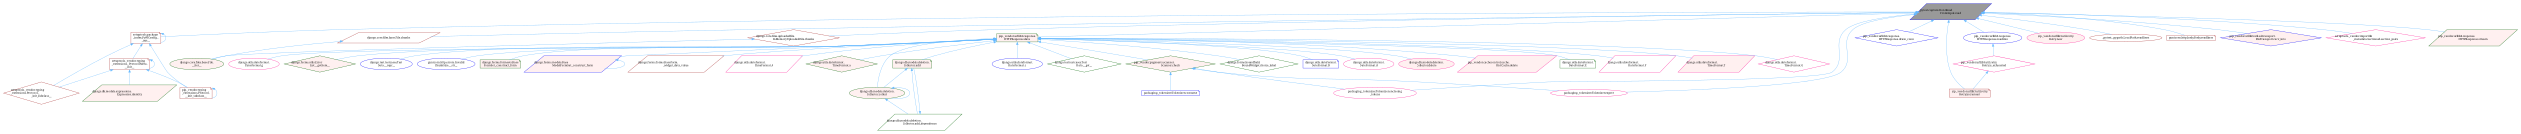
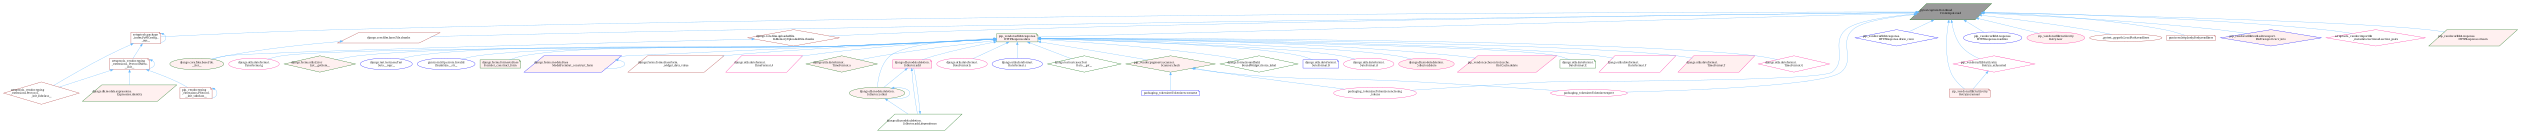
  digraph {
    fontname="Noto Serif"
    rankdir=TB
    node [color=darkgreen fillcolor=white fontname="Noto Serif" fontsize=10 shape=ellipse style=filled]
    edge [color=steelblue1 dir=back fontname="Noto Serif" fontsize=10 labelfontname=Helvetica labelfontsize=10 style=solid]
-   n1 [color=blue fillcolor=grey60 fontcolor=black height=0.2 label="_pytest.capture.DontRead\lFromInput.read" shape=parallelogram width=0.4]
+   n1 [fillcolor=grey60 fontcolor=black height=0.2 label="_pytest.capture.DontRead\lFromInput.read" shape=parallelogram width=0.4]
    n2 [color=brown height=0.2 label="setuptools.package\l_index.PyPIConfig._\l_init__" shape=note width=0.4]
    n3 [color=brown height=0.2 label="django.core.files.base.File.chunks" shape=parallelogram width=0.4]
    n4 [color=brown height=0.2 label="django.core.files.uploadedfile.\lInMemoryUploadedFile.chunks" shape=diamond width=0.4]
    n5 [fillcolor="#FFF0F0" height=0.2 label="pip._vendor.urllib3.response.\lHTTPResponse.data" shape=note width=0.4]
    n6 [color=deeppink height=0.2 label="packaging._tokenizer.Tokenizer.enclosing\l_tokens" width=0.4]
    n7 [color=deeppink height=0.2 label="packaging._tokenizer.Tokenizer.expect" width=0.4]
    n8 [color=blue height=0.2 label="pip._vendor.urllib3.response.\lHTTPResponse.drain_conn" shape=diamond width=0.4]
    n9 [color=brown fillcolor="#FFF0F0" height=0.2 label="pip._vendor.urllib3.util.retry.\lRetry.increment" shape=note width=0.4]
    n10 [color=deeppink height=0.2 label="pip._vendor.urllib3.util.retry.\lRetry.is_exhausted" shape=diamond width=0.4]
    n11 [color=deeppink fillcolor="#FFF0F0" height=0.2 label="pip._vendor.urllib3.util.retry.\lRetry.new" width=0.4]
    n12 [color=blue height=0.2 label="pip._vendor.urllib3.response.\lHTTPResponse.readinto" width=0.4]
    n13 [color=brown height=0.2 label="_pytest._py.path.LocalPath.readlines" width=0.4]
    n14 [color=brown height=0.2 label="gunicorn.http.body.Body.readlines" shape=note width=0.4]
    n15 [color=blue fillcolor="#FFF0F0" height=0.2 label="pip._vendor.urllib3.util.ssltransport.\lSSLTransport.recv_into" shape=diamond width=0.4]
    n16 [color=deeppink height=0.2 label="setuptools._vendor.importlib\l_metadata.Sectioned.section_pairs" shape=diamond width=0.4]
    n17 [fillcolor="#FFF0F0" height=0.2 label="pip._vendor.urllib6.response.\lHTTPResponse.stream" shape=parallelogram width=0.4]
    n18 [color=brown height=0.2 label="setuptools._vendor.typing\l_extensions._ProtocolMeta.\l__init__" shape=note width=0.4]
    n19 [color=brown height=0.2 label="pip._vendor.typing\l_extensions.Protocol.\l__init_subclass__" shape=note width=0.4]
    n20 [color=brown height=0.2 label="setuptools._vendor.typing\l_extensions.Protocol._\l_init_subclass__" shape=diamond width=0.4]
    n21 [fillcolor="#FFF0F0" height=0.2 label="django.core.files.base.File.\l__iter__" width=0.4]
    n22 [color=blue height=0.2 label="packaging._tokenizer.Tokenizer.consume" shape=note width=0.4]
    n23 [height=0.2 label="django.test.testcases.Test\lData.__get__" shape=diamond width=0.4]
    n24 [fillcolor="#FFF0F0" height=0.2 label="django.forms.utils.Error\lList.__getitem__" shape=diamond width=0.4]
    n25 [color=blue height=0.2 label="django.test.testcases.Test\lData.__repr__" width=0.4]
    n26 [color=blue height=0.2 label="gunicorn.http.errors.Invalid\lChunkSize.__str__" width=0.4]
    n27 [fillcolor="#FFF0F0" height=0.2 label="django.forms.formsets.Base\lFormSet._construct_form" shape=note width=0.4]
    n28 [color=blue fillcolor="#FFF0F0" height=0.2 label="django.forms.models.Base\lModelFormSet._construct_form" shape=parallelogram width=0.4]
    n29 [color=brown height=0.2 label="django.forms.forms.BaseForm.\l_widget_data_value" shape=parallelogram width=0.4]
    n30 [color=deeppink height=0.2 label="django.utils.dateformat.\lTimeFormat.A" shape=parallelogram width=0.4]
    n31 [fillcolor="#FFF0F0" height=0.2 label="django.utils.dateformat.\lTimeFormat.a" shape=diamond width=0.4]
-   n32 [fillcolor="#FFF0F0" height=0.2 label="django.db.models.deletion.\lCollector.add" shape=note width=0.4]
+   n32 [color=deeppink fillcolor="#FFF0F0" height=0.2 label="django.db.models.deletion.\lCollector.add" shape=note width=0.4]
    n33 [fillcolor="#FFF0F0" height=0.2 label="django.db.models.deletion.\lCollector.collect" width=0.4]
+   n34 [color=deeppink height=0.2 label="django.utils.dateformat.\lDateFormat.b" width=0.4]
    n35 [color=blue height=0.2 label="django.utils.dateformat.\lDateFormat.c" width=0.4]
    n36 [fillcolor="#FFF0F0" height=0.2 label="pip._vendor.pygments.scanner.\lScanner.check" shape=diamond width=0.4]
    n37 [height=0.2 label="django.forms.boundfield.\lBoundWidget.choice_label" shape=diamond width=0.4]
    n38 [color=blue height=0.2 label="django.utils.dateformat.\lDateFormat.D" shape=note width=0.4]
    n39 [color=deeppink height=0.2 label="django.utils.dateformat.\lDateFormat.d" width=0.4]
    n40 [color=deeppink fillcolor="#FFF0F0" height=0.2 label="django.db.models.deletion.\lCollector.delete" width=0.4]
    n41 [color=deeppink fillcolor="#FFF0F0" height=0.2 label="pip._vendor.cachecontrol.cache.\lDictCache.delete" shape=parallelogram width=0.4]
    n42 [height=0.2 label="django.utils.dateformat.\lDateFormat.E" shape=note width=0.4]
    n43 [color=deeppink height=0.2 label="django.utils.dateformat.\lDateFormat.F" shape=parallelogram width=0.4]
    n44 [color=deeppink fillcolor="#FFF0F0" height=0.2 label="django.utils.dateformat.\lTimeFormat.f" shape=parallelogram width=0.4]
    n45 [color=deeppink height=0.2 label="django.utils.dateformat.\lTimeFormat.G" shape=diamond width=0.4]
    n46 [color=deeppink height=0.2 label="django.utils.dateformat.\lTimeFormat.g" width=0.4]
    n47 [fillcolor="#FFF0F0" height=0.2 label="django.db.models.expressions.\lExpression.identity" shape=parallelogram width=0.4]
    n48 [height=0.2 label="django.db.models.deletion.\lCollector.add_dependency" shape=parallelogram width=0.4]
    n1 -> n2
    n1 -> n3
    n1 -> n4
    n1 -> n5
    n1 -> n6
    n1 -> n7
    n1 -> n8
    n1 -> n9
-   n12 -> n10
+   n1 -> n10
    n1 -> n11
    n1 -> n12
    n1 -> n13
    n1 -> n14
    n1 -> n15
    n1 -> n16
    n1 -> n17
    n2 -> n2
    n2 -> n18
-   n2 -> n19
    n2 -> n20
    n3 -> n21
    n4 -> n21
    n5 -> n23
    n5 -> n24
    n5 -> n25
    n5 -> n26
    n5 -> n27
    n5 -> n28
    n5 -> n29
    n5 -> n30
    n5 -> n31
    n5 -> n32
    n5 -> n33
+   n5 -> n34
    n5 -> n35
    n5 -> n36
    n5 -> n37
    n5 -> n38
    n5 -> n39
    n5 -> n40
    n5 -> n41
    n5 -> n42
    n5 -> n43
    n5 -> n44
    n5 -> n45
    n5 -> n46
    n10 -> n9
    n18 -> n18
    n18 -> n19
    n18 -> n20
    n18 -> n47
    n19 -> n19
    n28 -> n28
    n32 -> n33
    n32 -> n48
    n33 -> n33
    n33 -> n48
    n36 -> n6
    n36 -> n7
    n36 -> n22
    n48 -> n32
  }
